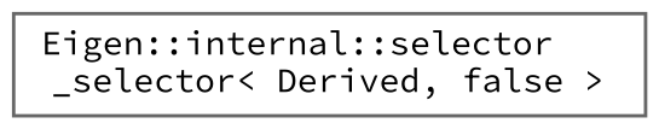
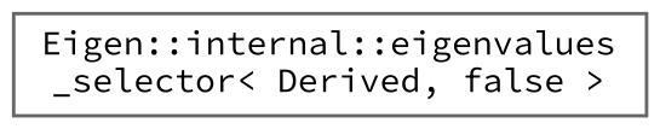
  digraph {
    rankdir=LR
    fontname="Source Code Pro"
-   n1 [color=grey40 fillcolor=white fontname="Source Code Pro" fontsize=10 height=0.2 label="Eigen::internal::selector\l_selector\< Derived, false \>" shape=box style=filled width=0.4]
+   n1 [color=grey40 fillcolor=white fontname="Source Code Pro" fontsize=10 height=0.2 label="Eigen::internal::eigenvalues\l_selector\< Derived, false \>" shape=box style=filled width=0.4]
  }
